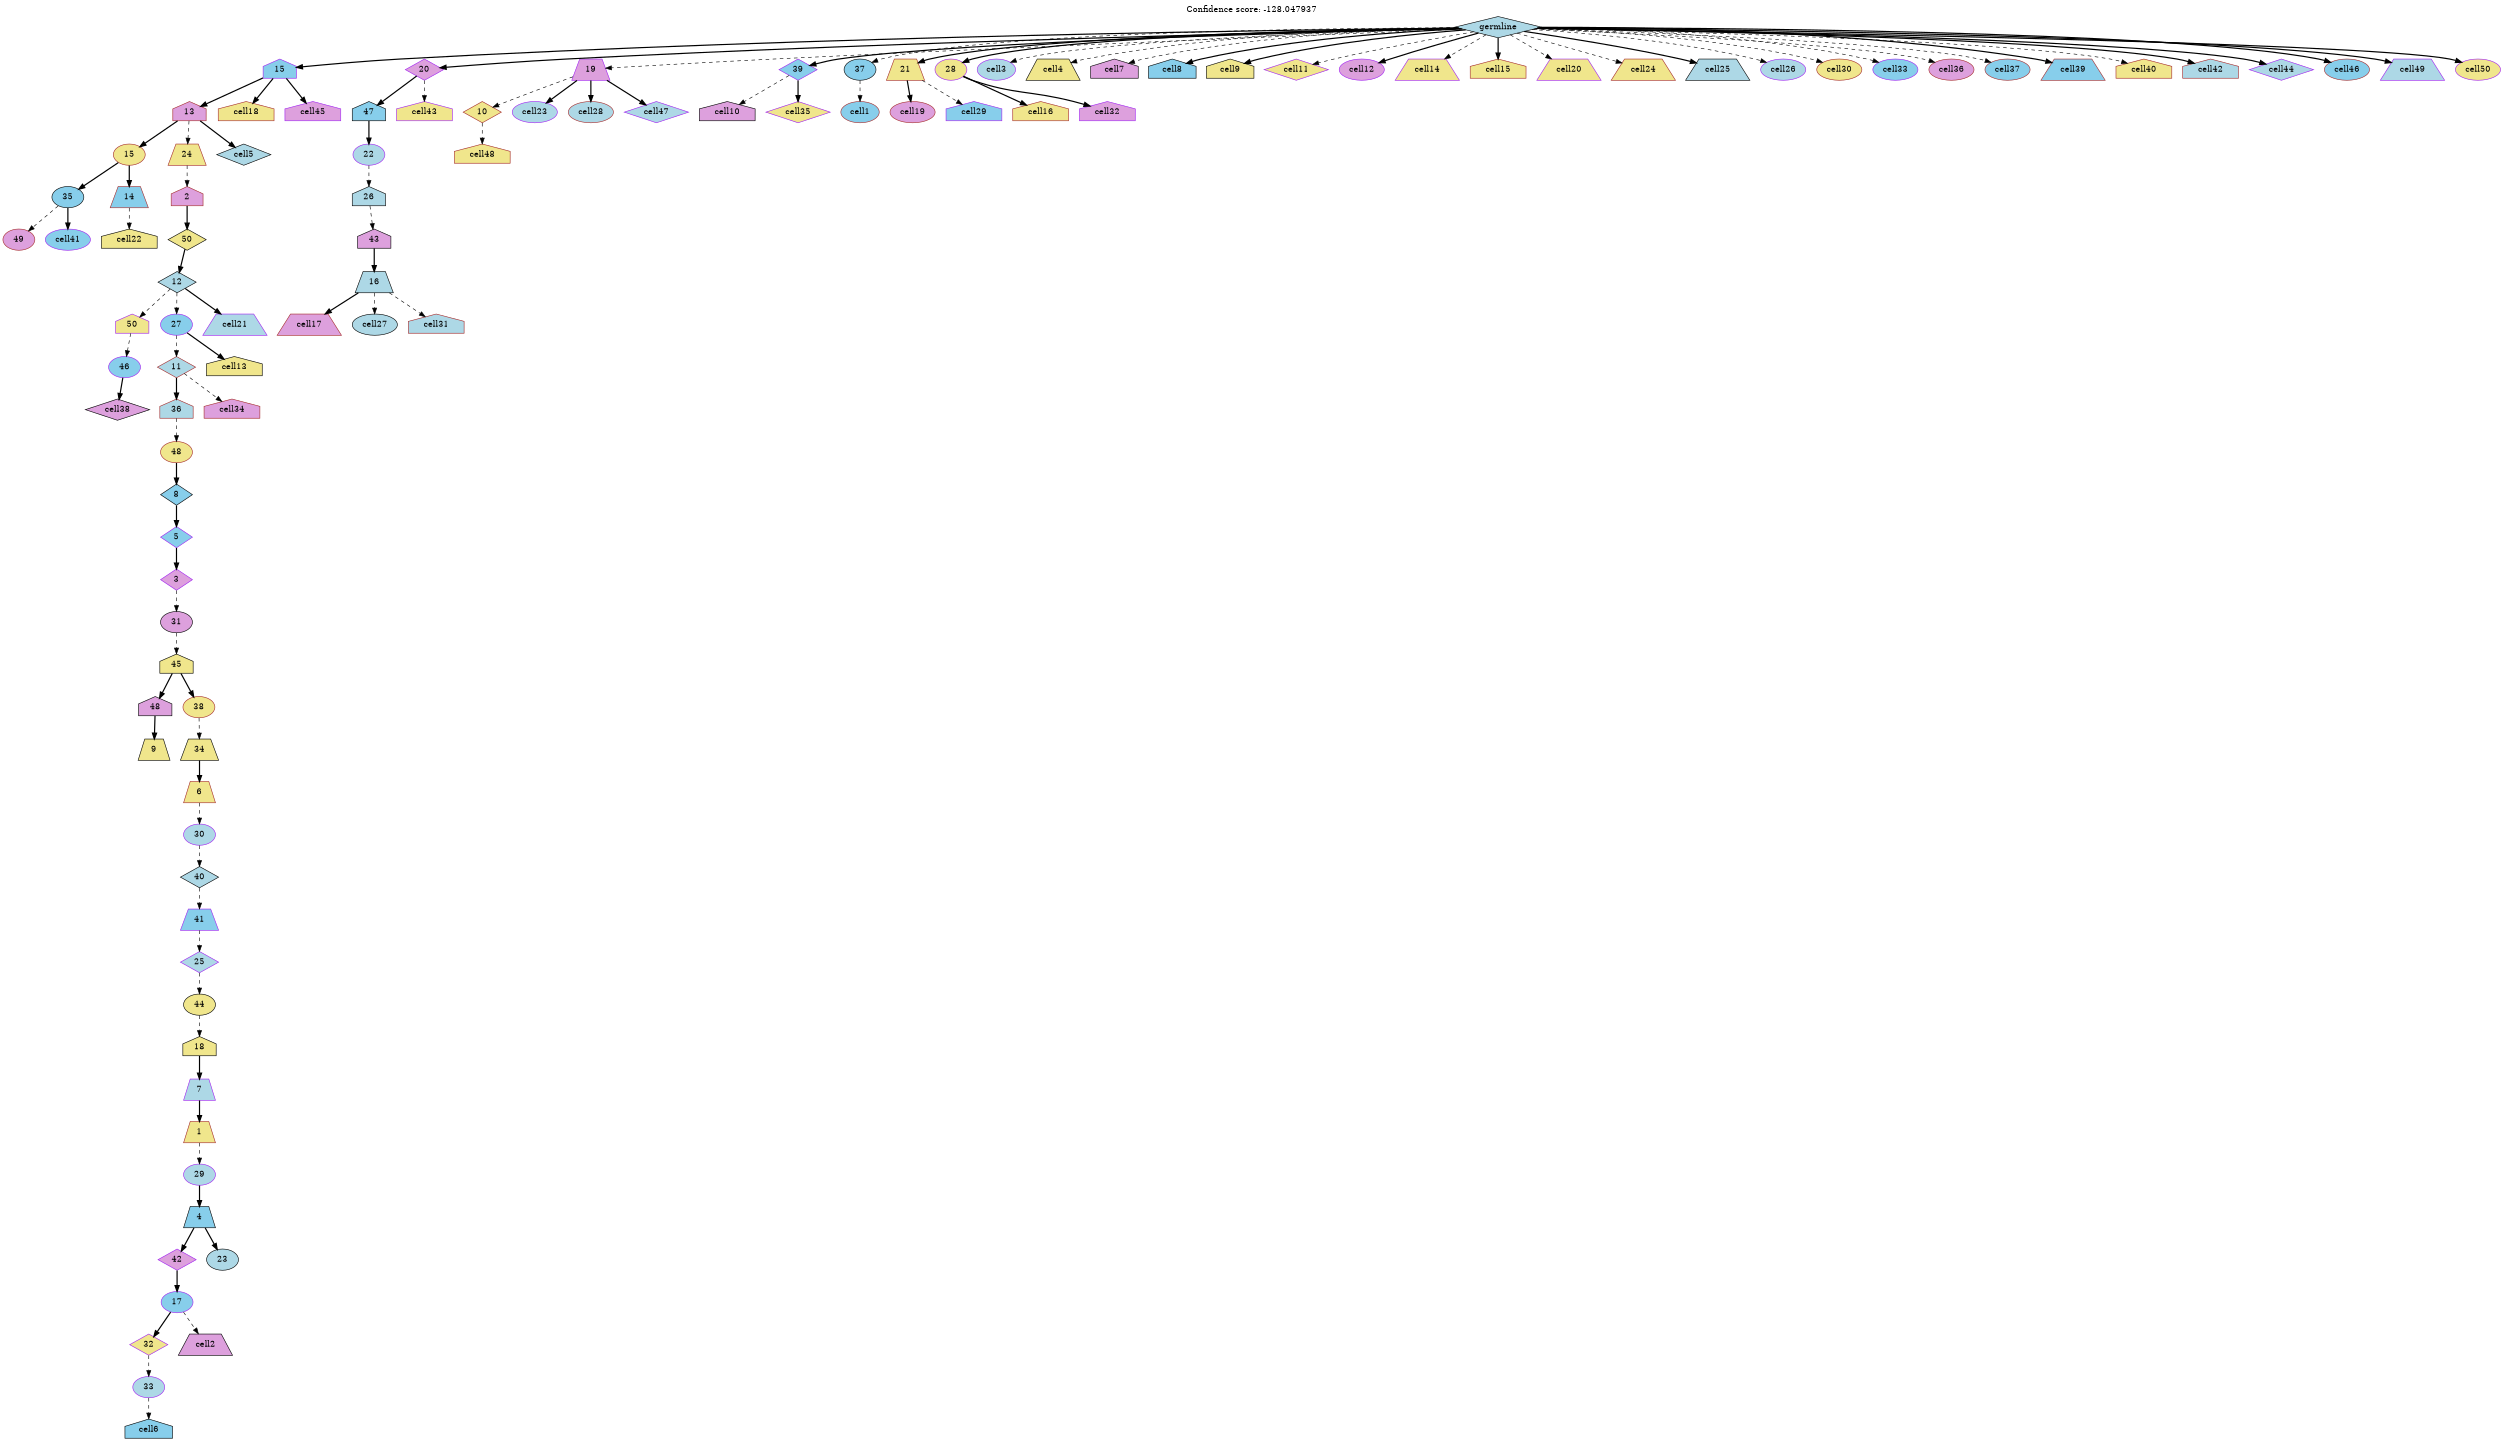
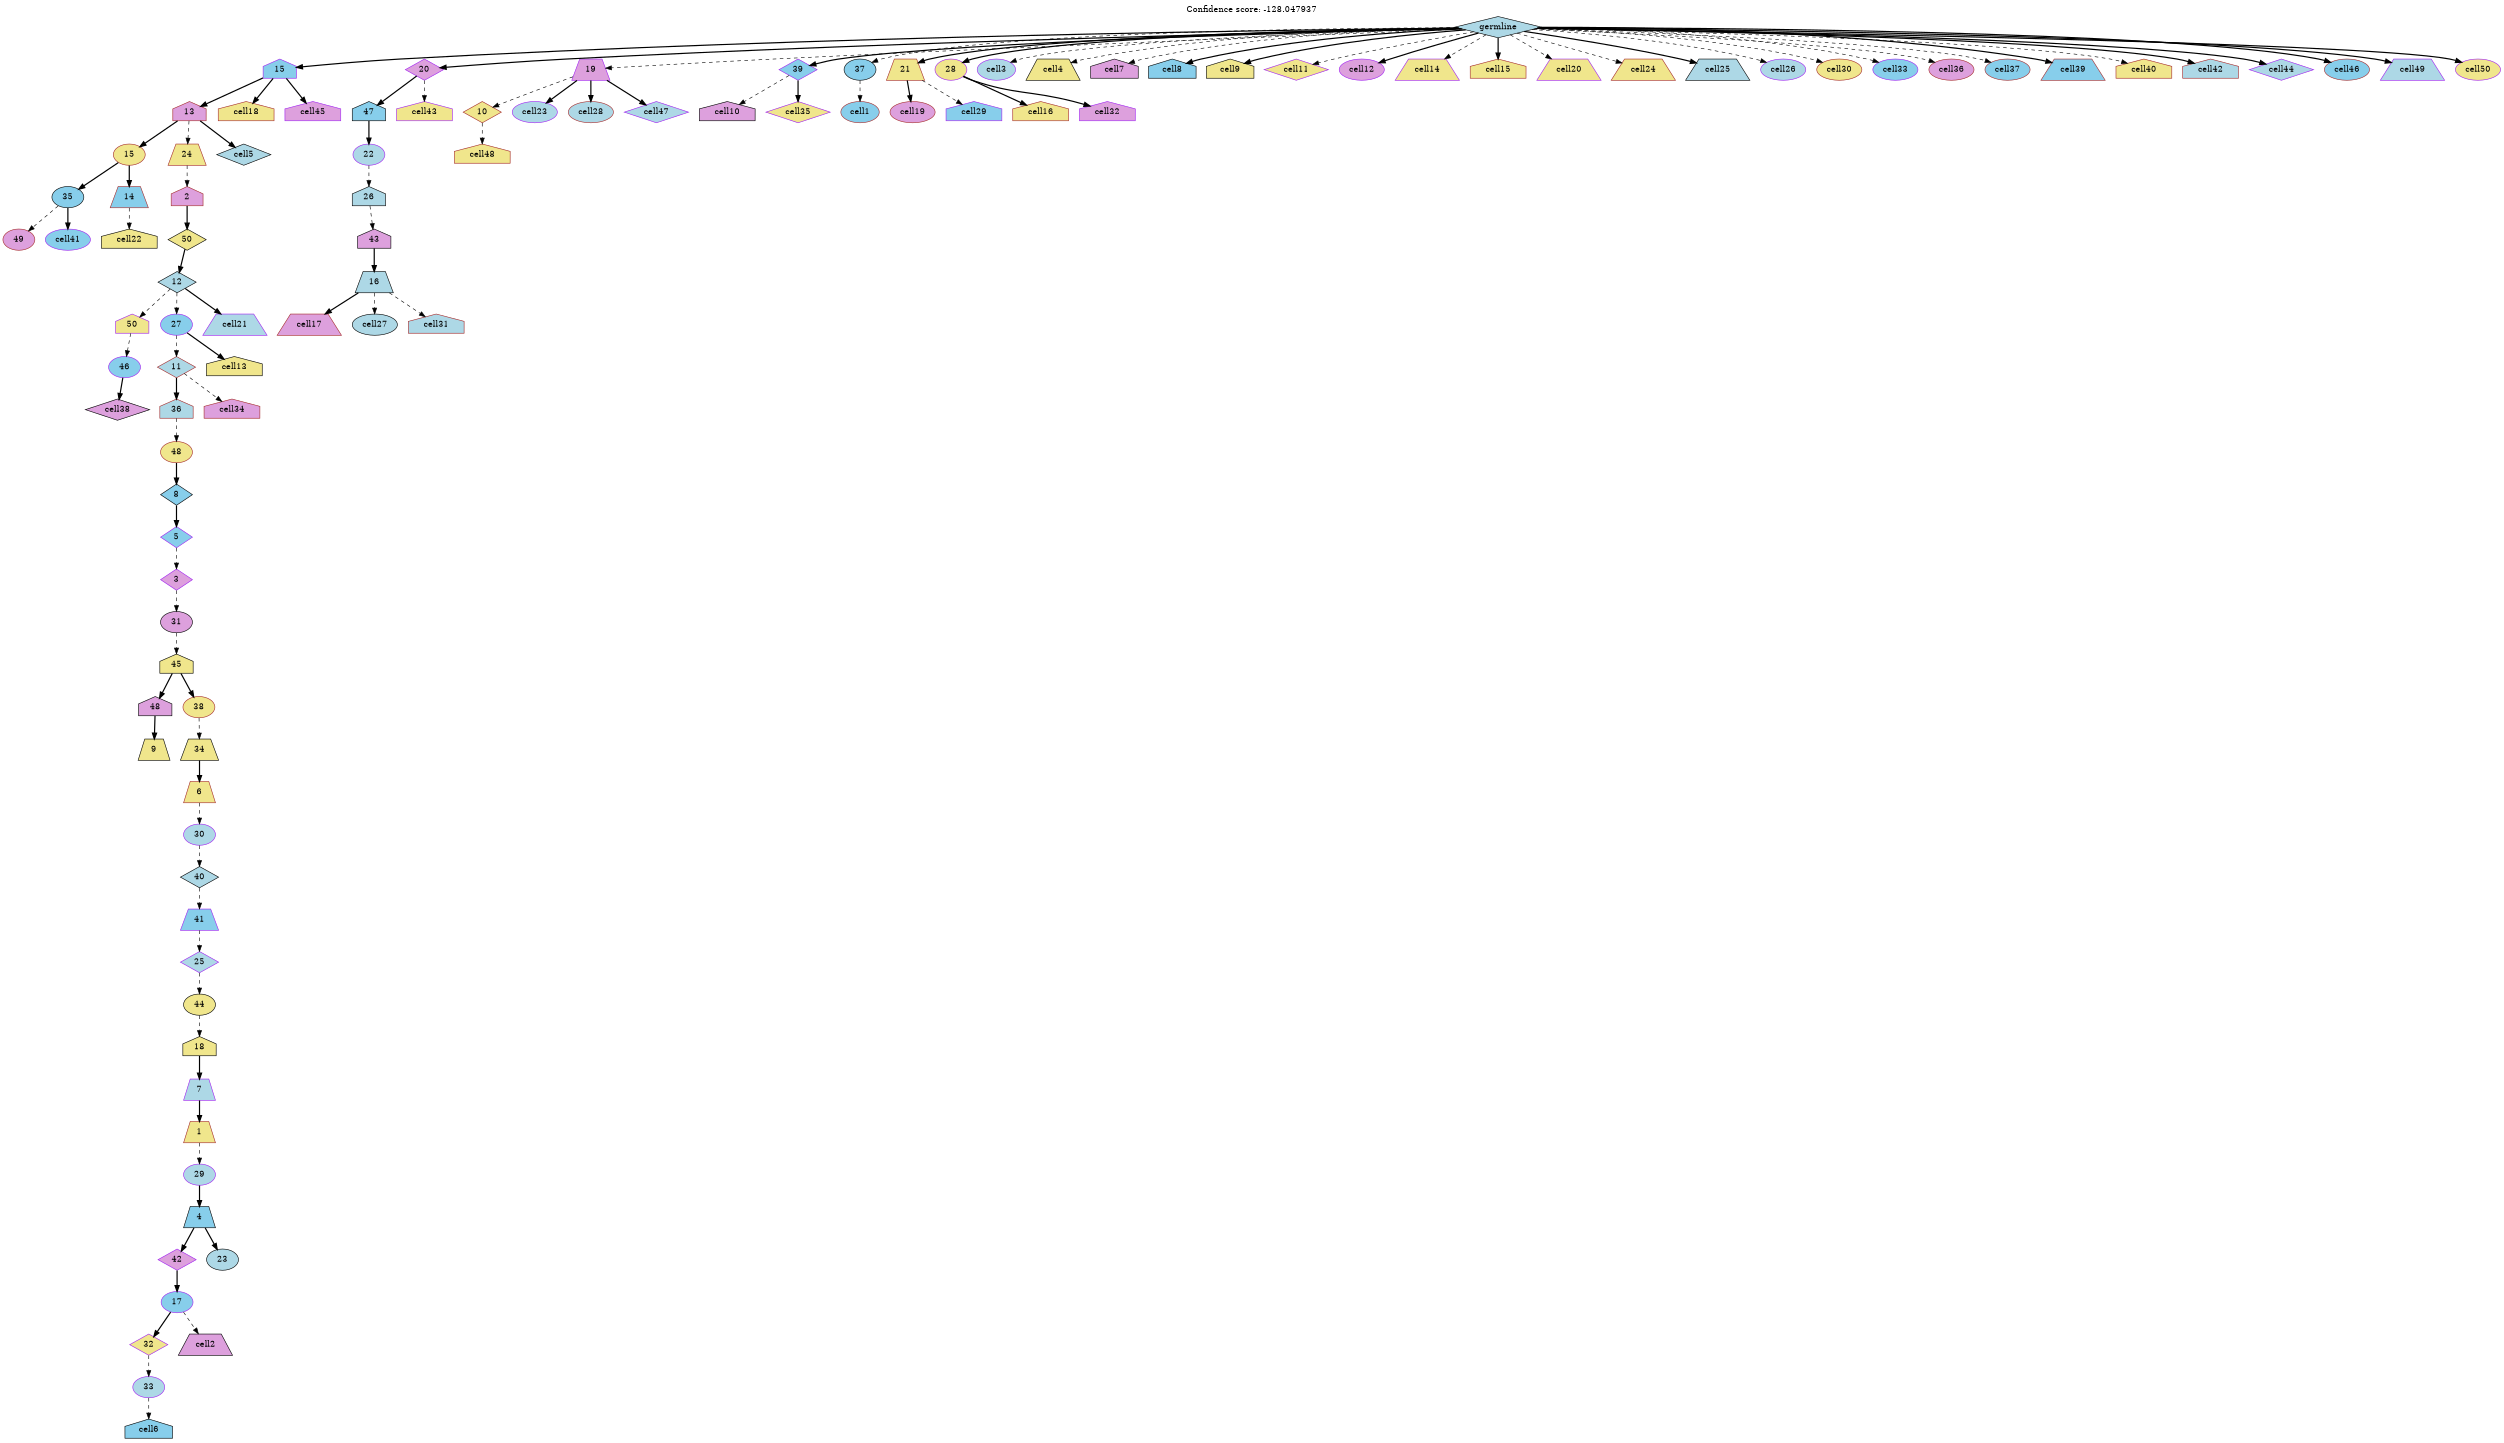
  digraph {
    label="Confidence score: -128.047937"
    labelloc=t
    node [color=purple fillcolor=khaki shape=ellipse style=filled]
    edge [style=bold]
    n1 [color=black fillcolor=skyblue label=35]
    n2 [color=brown fillcolor=plum label=49]
    cell41 [fillcolor=skyblue]
    n4 [color=brown label=15]
    n5 [color=brown fillcolor=skyblue label=14 shape=trapezium]
    cell22 [color=black shape=house]
    n7 [label=50 shape=house]
    n8 [fillcolor=skyblue label=46]
    cell38 [color=black fillcolor=plum shape=diamond]
    n10 [color=black fillcolor=plum label=48 shape=house]
    n11 [color=black label=9 shape=trapezium]
    n12 [label=32 shape=diamond]
    n13 [fillcolor=lightblue label=33]
    cell6 [color=black fillcolor=skyblue shape=house]
    n15 [fillcolor=skyblue label=17]
    cell2 [color=black fillcolor=plum shape=trapezium]
    n17 [fillcolor=plum label=42 shape=diamond]
    n18 [color=black fillcolor=skyblue label=4 shape=trapezium]
    n19 [color=black fillcolor=lightblue label=23]
    n20 [fillcolor=lightblue label=29]
    n21 [color=brown label=1 shape=trapezium]
    n22 [fillcolor=lightblue label=7 shape=trapezium]
    n23 [color=black label=18 shape=house]
    n24 [color=black label=44]
    n25 [fillcolor=lightblue label=25 shape=diamond]
    n26 [fillcolor=skyblue label=41 shape=trapezium]
    n27 [color=black fillcolor=lightblue label=40 shape=diamond]
    n28 [fillcolor=lightblue label=30]
    n29 [color=brown label=6 shape=trapezium]
    n30 [color=black label=34 shape=trapezium]
    n31 [color=brown label=38]
    n32 [color=black label=45 shape=house]
    n33 [color=black fillcolor=plum label=31]
    n34 [fillcolor=plum label=3 shape=diamond]
    n35 [fillcolor=skyblue label=5 shape=diamond]
    n36 [color=black fillcolor=skyblue label=8 shape=diamond]
    n37 [color=brown label=48]
    n38 [color=brown fillcolor=lightblue label=36 shape=house]
    n39 [color=brown fillcolor=lightblue label=11 shape=diamond]
    cell34 [color=brown fillcolor=plum shape=house]
    n41 [fillcolor=skyblue label=27]
    cell13 [color=black shape=house]
    n43 [color=black fillcolor=lightblue label=12 shape=diamond]
    cell21 [fillcolor=lightblue shape=trapezium]
    n45 [color=black label=50 shape=diamond]
    n46 [color=brown fillcolor=plum label=2 shape=house]
    n47 [color=brown label=24 shape=trapezium]
    n48 [color=brown fillcolor=plum label=13 shape=house]
    cell5 [color=black fillcolor=lightblue shape=diamond]
    n50 [fillcolor=skyblue label=15 shape=house]
    cell18 [color=brown shape=house]
    cell45 [fillcolor=plum shape=house]
    n53 [color=black fillcolor=plum label=43 shape=house]
    n54 [color=black fillcolor=lightblue label=16 shape=trapezium]
    cell17 [color=brown fillcolor=plum shape=trapezium]
    cell27 [color=black fillcolor=lightblue]
    cell31 [color=brown fillcolor=lightblue shape=house]
    n58 [color=black fillcolor=lightblue label=26 shape=house]
    n59 [fillcolor=lightblue label=22]
    n60 [color=black fillcolor=skyblue label=47 shape=house]
    n61 [fillcolor=plum label=20 shape=diamond]
    cell43 [shape=house]
    n63 [fillcolor=plum label=19 shape=trapezium]
    n64 [color=brown label=10 shape=diamond]
    cell23 [fillcolor=lightblue]
    cell28 [color=brown fillcolor=lightblue]
    cell47 [fillcolor=lightblue shape=diamond]
    cell48 [color=brown shape=house]
    n69 [color=black fillcolor=lightblue label=germline shape=diamond]
    n70 [fillcolor=skyblue label=39 shape=diamond]
    n71 [color=black fillcolor=skyblue label=37]
    n72 [color=brown label=21 shape=trapezium]
    n73 [label=28]
    cell3 [fillcolor=lightblue]
    cell4 [color=black shape=trapezium]
    cell7 [color=black fillcolor=plum shape=house]
    cell8 [color=black fillcolor=skyblue shape=house]
    cell9 [color=black shape=house]
    cell11 [shape=diamond]
    cell12 [fillcolor=plum]
    cell14 [shape=trapezium]
    cell15 [color=brown shape=house]
    cell20 [shape=trapezium]
    cell24 [color=brown shape=trapezium]
    cell25 [color=black fillcolor=lightblue shape=trapezium]
    cell26 [fillcolor=lightblue]
    cell30 [color=brown]
    cell33 [fillcolor=skyblue]
    cell36 [color=brown fillcolor=plum]
    cell37 [color=brown fillcolor=skyblue]
    cell39 [color=brown fillcolor=skyblue shape=trapezium]
    cell40 [color=brown shape=house]
    cell42 [color=brown fillcolor=lightblue shape=house]
    cell44 [fillcolor=lightblue shape=diamond]
    cell46 [color=brown fillcolor=skyblue]
    cell49 [fillcolor=lightblue shape=trapezium]
    cell50
    cell10 [color=black fillcolor=plum shape=house]
    cell35 [shape=diamond]
    cell1 [color=brown fillcolor=skyblue]
    cell19 [color=brown fillcolor=plum]
    cell29 [fillcolor=skyblue shape=house]
    cell16 [color=brown shape=house]
    cell32 [fillcolor=plum shape=house]
    n1 -> n2 [style=dashed]
    n1 -> cell41
    n4 -> n1
    n4 -> n5
    n5 -> cell22 [style=dashed]
    n7 -> n8 [style=dashed]
    n8 -> cell38
    n10 -> n11
    n12 -> n13 [style=dashed]
    n13 -> cell6 [style=dashed]
    n15 -> n12
    n15 -> cell2 [style=dashed]
    n17 -> n15
    n18 -> n17
    n18 -> n19
    n20 -> n18
    n21 -> n20 [style=dashed]
    n22 -> n21
    n23 -> n22
    n24 -> n23 [style=dashed]
    n25 -> n24 [style=dashed]
    n26 -> n25 [style=dashed]
    n27 -> n26 [style=dashed]
    n28 -> n27 [style=dashed]
    n29 -> n28 [style=dashed]
    n30 -> n29
    n31 -> n30 [style=dashed]
    n32 -> n10
    n32 -> n31
    n33 -> n32 [style=dashed]
    n34 -> n33 [style=dashed]
-   n35 -> n34
+   n35 -> n34 [style=dashed]
    n36 -> n35
    n37 -> n36
    n38 -> n37 [style=dashed]
    n39 -> n38
    n39 -> cell34 [style=dashed]
    n41 -> n39 [style=dashed]
    n41 -> cell13
    n43 -> n7 [style=dashed]
    n43 -> n41 [style=dashed]
    n43 -> cell21
    n45 -> n43
    n46 -> n45
    n47 -> n46 [style=dashed]
    n48 -> n4
    n48 -> n47 [style=dashed]
    n48 -> cell5
    n50 -> n48
    n50 -> cell18
    n50 -> cell45
    n53 -> n54
    n54 -> cell17
    n54 -> cell27 [style=dashed]
    n54 -> cell31 [style=dashed]
    n58 -> n53 [style=dashed]
    n59 -> n58 [style=dashed]
    n60 -> n59
    n61 -> n60
    n61 -> cell43 [style=dashed]
    n63 -> n64 [style=dashed]
    n63 -> cell23
    n63 -> cell28
    n63 -> cell47
    n64 -> cell48 [style=dashed]
    n69 -> n50
    n69 -> n61
    n69 -> n63 [style=dashed]
    n69 -> n70
    n69 -> n71 [style=dashed]
    n69 -> n72
    n69 -> n73
    n69 -> cell3 [style=dashed]
    n69 -> cell4 [style=dashed]
    n69 -> cell7 [style=dashed]
    n69 -> cell8
    n69 -> cell9
    n69 -> cell11 [style=dashed]
    n69 -> cell12
    n69 -> cell14 [style=dashed]
    n69 -> cell15
    n69 -> cell20 [style=dashed]
    n69 -> cell24 [style=dashed]
    n69 -> cell25
    n69 -> cell26 [style=dashed]
    n69 -> cell30 [style=dashed]
    n69 -> cell33 [style=dashed]
    n69 -> cell36 [style=dashed]
    n69 -> cell37 [style=dashed]
    n69 -> cell39
    n69 -> cell40 [style=dashed]
    n69 -> cell42
    n69 -> cell44
    n69 -> cell46
    n69 -> cell49
    n69 -> cell50
    n70 -> cell10 [style=dashed]
    n70 -> cell35
    n71 -> cell1 [style=dashed]
    n72 -> cell19
    n72 -> cell29 [style=dashed]
    n73 -> cell16
    n73 -> cell32
  }
